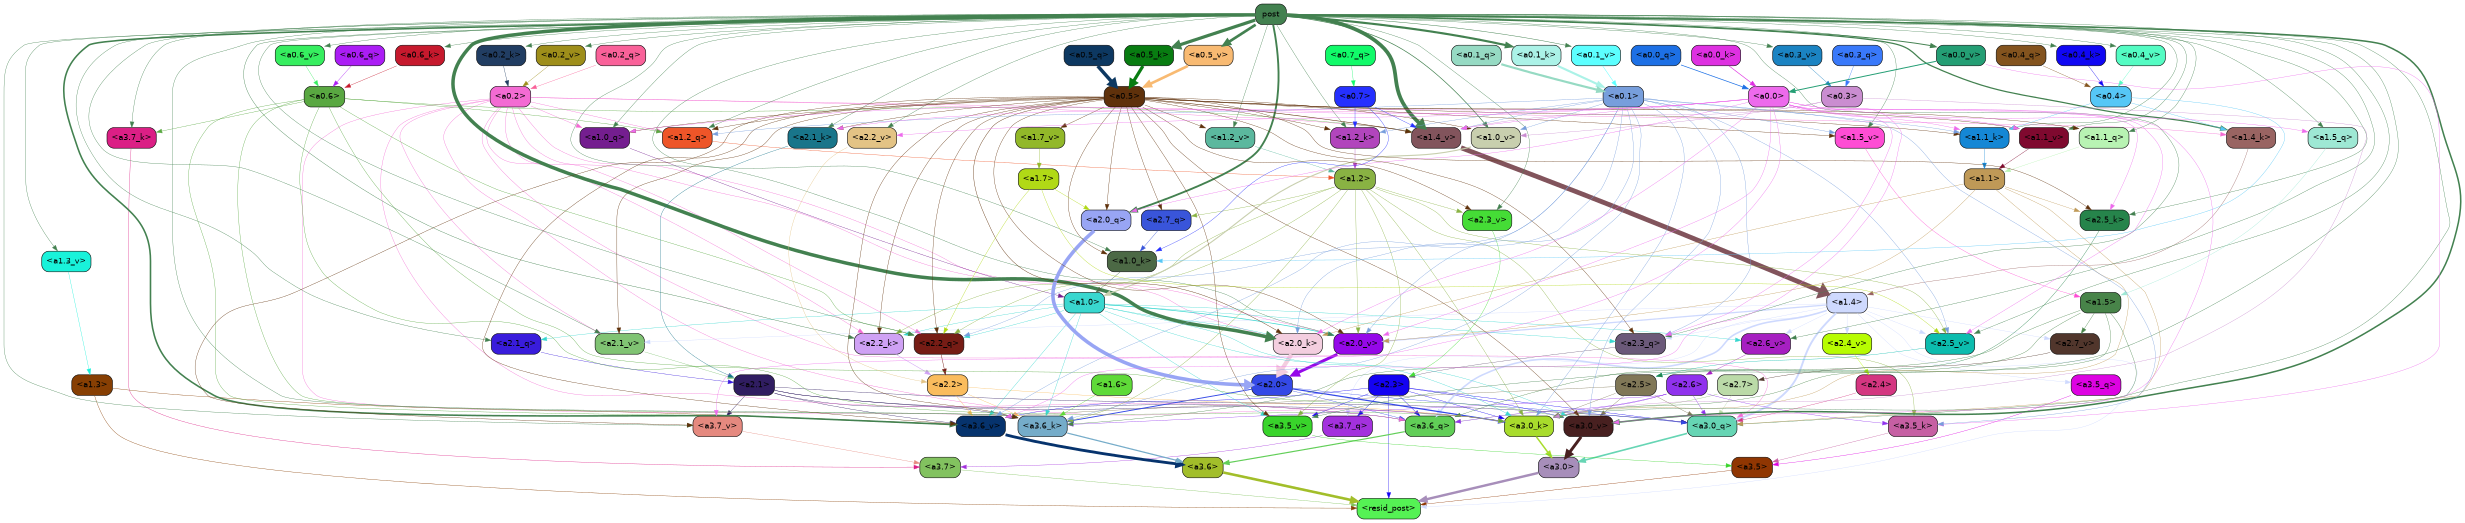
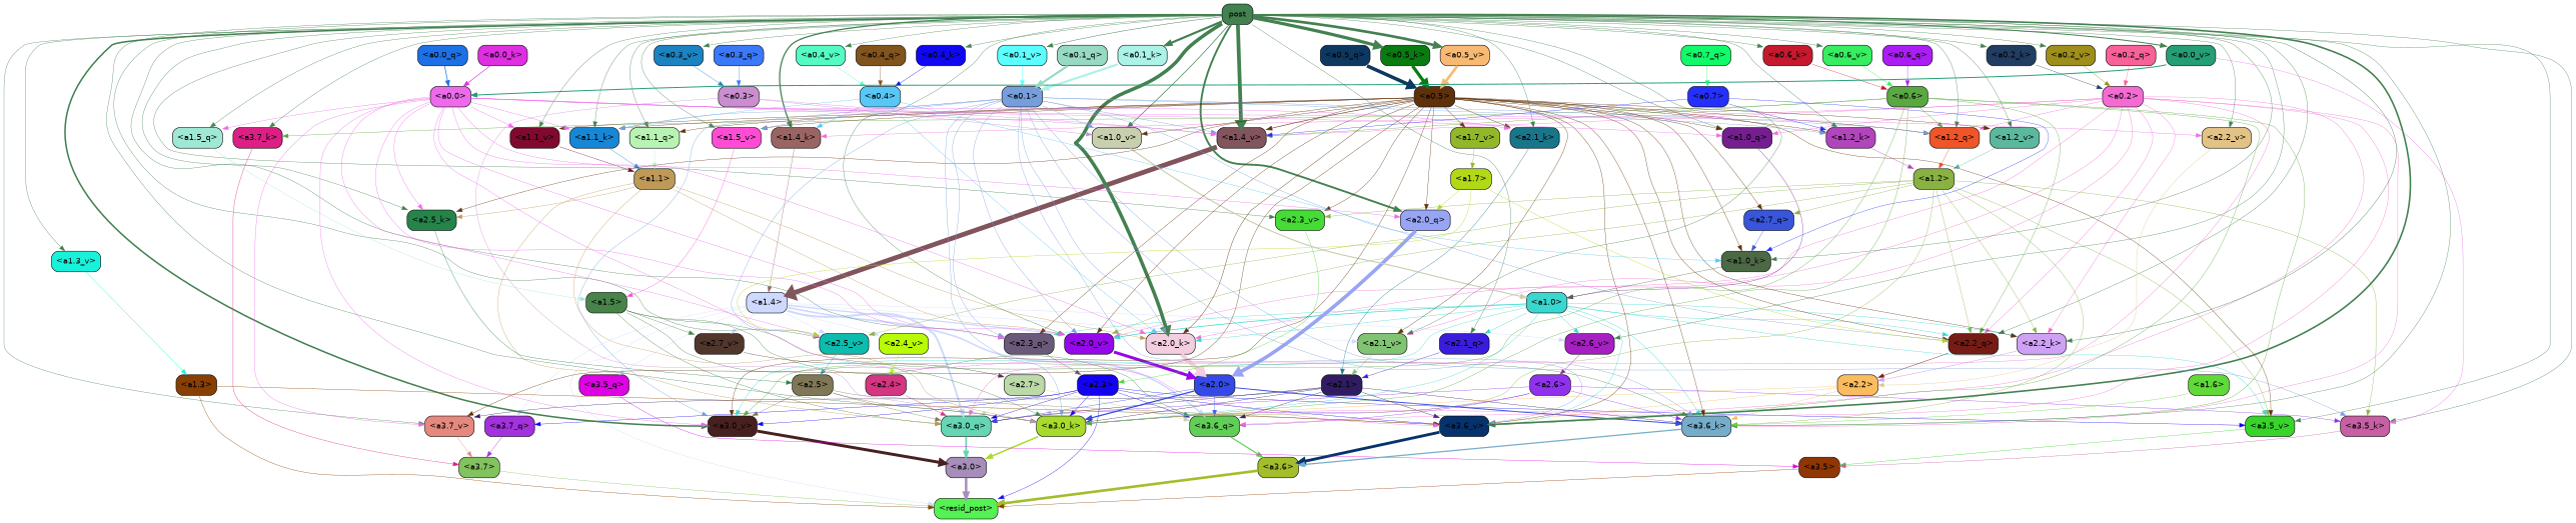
  strict digraph {
    fontname="DejaVu Sans"
    splines=true
    node [color=black fontname="DejaVu Sans" shape=box style="filled, rounded"]
    edge [color="#438150" fontname="DejaVu Sans" penwidth=0.6]
    "<a3.7>" [fillcolor="#82c25f"]
    "<resid_post>" [fillcolor="#55f254"]
    "<a3.6>" [fillcolor="#a2be2a"]
    "<a3.5>" [fillcolor="#903602"]
    "<a3.0>" [fillcolor="#a78eba"]
    "<a2.3>" [fillcolor="#1402f2"]
    "<a3.7_q>" [fillcolor="#a331dd"]
    "<a3.6_q>" [fillcolor="#61ce57"]
    "<a3.0_q>" [fillcolor="#66d5b4"]
    "<a3.0_k>" [fillcolor="#a8dc2c"]
    "<a3.6_v>" [fillcolor="#06336d"]
    "<a3.5_v>" [fillcolor="#39d42b"]
    "<a3.0_v>" [fillcolor="#482020"]
    "<a1.4>" [fillcolor="#ced9fe"]
    "<a3.5_q>" [fillcolor="#dd03e2"]
    "<a2.3_q>" [fillcolor="#6b5979"]
    "<a2.7_v>" [fillcolor="#51362c"]
    "<a2.6_v>" [fillcolor="#a61fc1"]
    "<a2.5_v>" [fillcolor="#0cbcae"]
    "<a2.4_v>" [fillcolor="#b7fc02"]
    "<a2.1_v>" [fillcolor="#80c373"]
    "<a2.0_v>" [fillcolor="#9508e9"]
    "<a2.7>" [fillcolor="#bbdaa8"]
    "<a2.6>" [fillcolor="#9032ed"]
    "<a2.5>" [fillcolor="#807757"]
    "<a2.4>" [fillcolor="#d43681"]
    "<a2.1>" [fillcolor="#301d61"]
    "<a2.0>" [fillcolor="#3449e6"]
    "<a3.6_k>" [fillcolor="#75acc9"]
    "<a3.5_k>" [fillcolor="#c65fa3"]
    "<a3.7_v>" [fillcolor="#e5897f"]
    "<a1.3>" [fillcolor="#873f03"]
    "<a3.7_k>" [fillcolor="#db1f85"]
    "<a1.5>" [fillcolor="#488449"]
    "<a0.2>" [fillcolor="#f36bd3"]
    "<a2.2_q>" [fillcolor="#761c15"]
    "<a2.2_k>" [fillcolor="#cfa1f4"]
    "<a2.0_k>" [fillcolor="#f3cedf"]
    "<a1.2_q>" [fillcolor="#ee5528"]
    "<a1.0_q>" [fillcolor="#741e8f"]
    "<a1.4_k>" [fillcolor="#996462"]
    "<a1.4_v>" [fillcolor="#82545c"]
    "<a2.2>" [fillcolor="#fabc5d"]
    "<a1.2>" [fillcolor="#89b243"]
    "<a1.0>" [fillcolor="#39d7cf"]
    "<a2.3_v>" [fillcolor="#45dc36"]
    "<a2.7_q>" [fillcolor="#3955da"]
    "<a2.1_q>" [fillcolor="#391cdc"]
    "<a1.1>" [fillcolor="#bf9957"]
    "<a2.5_k>" [fillcolor="#26844b"]
    "<a0.6>" [fillcolor="#59a841"]
    n52 [fillcolor="#438150" label=post]
    "<a2.0_q>" [fillcolor="#98a5f4"]
    "<a2.1_k>" [fillcolor="#19758a"]
    "<a2.2_v>" [fillcolor="#e3c385"]
    "<a1.5_q>" [fillcolor="#9ee8d4"]
    "<a1.1_q>" [fillcolor="#b8f3b3"]
    "<a1.2_k>" [fillcolor="#b145bc"]
    "<a1.1_k>" [fillcolor="#1587d5"]
    "<a1.0_k>" [fillcolor="#4c6945"]
    "<a1.5_v>" [fillcolor="#fe4dd4"]
    "<a1.3_v>" [fillcolor="#19f2da"]
    "<a1.2_v>" [fillcolor="#5bb89e"]
    "<a1.1_v>" [fillcolor="#7f092f"]
    "<a1.0_v>" [fillcolor="#c8cfae"]
    "<a0.6_k>" [fillcolor="#c6192d"]
    "<a0.5_k>" [fillcolor="#087c11"]
    "<a0.4_k>" [fillcolor="#1007f3"]
    "<a0.2_k>" [fillcolor="#213d62"]
    "<a0.1_k>" [fillcolor="#abf2e7"]
    "<a0.6_v>" [fillcolor="#36ee5f"]
    "<a0.5_v>" [fillcolor="#f8ba72"]
    "<a0.4_v>" [fillcolor="#54fcc3"]
    "<a0.3_v>" [fillcolor="#1b83c2"]
    "<a0.2_v>" [fillcolor="#9e8e1a"]
    "<a0.1_v>" [fillcolor="#5cffff"]
    "<a0.0_v>" [fillcolor="#249e74"]
    "<a0.5>" [fillcolor="#5f310b"]
    "<a0.4>" [fillcolor="#56c7f6"]
    "<a0.1>" [fillcolor="#779edc"]
    "<a0.3>" [fillcolor="#ca8dd0"]
    "<a0.0>" [fillcolor="#ed6aec"]
    "<a1.7_v>" [fillcolor="#92b829"]
    "<a1.6>" [fillcolor="#5fda38"]
    "<a1.7>" [fillcolor="#b1d916"]
    "<a0.7>" [fillcolor="#2530ff"]
    "<a0.7_q>" [fillcolor="#11fa69"]
    "<a0.6_q>" [fillcolor="#ab1df5"]
    "<a0.5_q>" [fillcolor="#0d3861"]
    "<a0.4_q>" [fillcolor="#83531e"]
    "<a0.3_q>" [fillcolor="#3979fa"]
    "<a0.2_q>" [fillcolor="#f96199"]
    "<a0.1_q>" [fillcolor="#96dac3"]
    "<a0.0_q>" [fillcolor="#1d70e5"]
    "<a0.0_k>" [fillcolor="#de30e1"]
    "<a3.7>" -> "<resid_post>" [color="#82c25f" penwidth=0.6239100098609924]
    "<a3.6>" -> "<resid_post>" [color="#a2be2a" penwidth=4.569062113761902]
    "<a3.5>" -> "<resid_post>" [color="#903602"]
    "<a3.0>" -> "<resid_post>" [color="#a78eba" penwidth=4.283544182777405]
    "<a2.3>" -> "<resid_post>" [color="#1402f2"]
    "<a2.3>" -> "<a3.7_q>" [color="#1402f2"]
    "<a2.3>" -> "<a3.6_q>" [color="#1402f2"]
    "<a2.3>" -> "<a3.0_q>" [color="#1402f2"]
    "<a2.3>" -> "<a3.0_k>" [color="#1402f2"]
    "<a2.3>" -> "<a3.6_v>" [color="#1402f2"]
    "<a2.3>" -> "<a3.5_v>" [color="#1402f2"]
    "<a2.3>" -> "<a3.0_v>" [color="#1402f2"]
    "<a3.7_q>" -> "<a3.7>" [color="#a331dd"]
    "<a3.6_q>" -> "<a3.6>" [color="#61ce57" penwidth=2.0347584784030914]
    "<a3.0_q>" -> "<a3.0>" [color="#66d5b4" penwidth=2.8635367155075073]
    "<a3.0_k>" -> "<a3.0>" [color="#a8dc2c" penwidth=2.632905662059784]
    "<a3.6_v>" -> "<a3.6>" [color="#06336d" penwidth=4.981305837631226]
    "<a3.5_v>" -> "<a3.5>" [color="#39d42b"]
    "<a3.0_v>" -> "<a3.0>" [color="#482020" penwidth=5.168330669403076]
    "<a1.4>" -> "<resid_post>" [color="#ced9fe"]
    "<a1.4>" -> "<a3.7_q>" [color="#ced9fe"]
    "<a1.4>" -> "<a3.6_q>" [color="#ced9fe" penwidth=2.7934007048606873]
    "<a1.4>" -> "<a3.0_q>" [color="#ced9fe" penwidth=3.340754985809326]
    "<a1.4>" -> "<a3.5_q>" [color="#ced9fe"]
    "<a1.4>" -> "<a2.3_q>" [color="#ced9fe"]
    "<a1.4>" -> "<a2.7_v>" [color="#ced9fe"]
    "<a1.4>" -> "<a2.6_v>" [color="#ced9fe"]
    "<a1.4>" -> "<a2.5_v>" [color="#ced9fe"]
    "<a1.4>" -> "<a2.4_v>" [color="#ced9fe"]
    "<a1.4>" -> "<a2.1_v>" [color="#ced9fe"]
    "<a1.4>" -> "<a2.0_v>" [color="#ced9fe" penwidth=2.268759250640869]
    "<a3.5_q>" -> "<a3.5>" [color="#dd03e2"]
    "<a2.3_q>" -> "<a2.3>" [color="#6b5979"]
    "<a2.7_v>" -> "<a2.7>" [color="#51362c"]
    "<a2.6_v>" -> "<a2.6>" [color="#a61fc1"]
    "<a2.5_v>" -> "<a2.5>" [color="#0cbcae"]
    "<a2.4_v>" -> "<a2.4>" [color="#b7fc02"]
    "<a2.1_v>" -> "<a2.1>" [color="#80c373"]
    "<a2.0_v>" -> "<a2.0>" [color="#9508e9" penwidth=5.231471925973892]
    "<a2.7>" -> "<a3.6_q>" [color="#bbdaa8"]
    "<a2.7>" -> "<a3.0_q>" [color="#bbdaa8"]
    "<a2.7>" -> "<a3.0_k>" [color="#bbdaa8"]
    "<a2.6>" -> "<a3.6_q>" [color="#9032ed"]
    "<a2.6>" -> "<a3.0_q>" [color="#9032ed"]
    "<a2.6>" -> "<a3.0_k>" [color="#9032ed"]
    "<a2.6>" -> "<a3.6_k>" [color="#9032ed"]
    "<a2.6>" -> "<a3.5_k>" [color="#9032ed"]
    "<a2.5>" -> "<a3.0_q>" [color="#807757"]
    "<a2.5>" -> "<a3.0_k>" [color="#807757"]
    "<a2.5>" -> "<a3.6_v>" [color="#807757"]
    "<a2.5>" -> "<a3.0_v>" [color="#807757"]
    "<a2.4>" -> "<a3.0_q>" [color="#d43681"]
    "<a2.1>" -> "<a3.6_q>" [color="#301d61"]
    "<a2.1>" -> "<a3.0_q>" [color="#301d61"]
    "<a2.1>" -> "<a3.0_k>" [color="#301d61"]
    "<a2.1>" -> "<a3.6_v>" [color="#301d61"]
    "<a2.1>" -> "<a3.6_k>" [color="#301d61"]
    "<a2.1>" -> "<a3.7_v>" [color="#301d61"]
    "<a2.0>" -> "<a3.6_q>" [color="#3449e6"]
    "<a2.0>" -> "<a3.0_q>" [color="#3449e6"]
    "<a2.0>" -> "<a3.0_k>" [color="#3449e6" penwidth=2.161143198609352]
    "<a2.0>" -> "<a3.6_k>" [color="#3449e6" penwidth=1.6382827460765839]
    "<a3.6_k>" -> "<a3.6>" [color="#75acc9" penwidth=2.1760786175727844]
    "<a3.5_k>" -> "<a3.5>" [color="#c65fa3"]
    "<a3.7_v>" -> "<a3.7>" [color="#e5897f"]
    "<a1.3>" -> "<resid_post>" [color="#873f03"]
    "<a1.3>" -> "<a3.6_v>" [color="#873f03"]
    "<a3.7_k>" -> "<a3.7>" [color="#db1f85"]
    "<a1.5>" -> "<a3.6_q>" [color="#488449"]
    "<a1.5>" -> "<a3.0_q>" [color="#488449"]
    "<a1.5>" -> "<a3.0_k>" [color="#488449"]
    "<a1.5>" -> "<a2.7_v>" [color="#488449"]
    "<a1.5>" -> "<a3.6_k>" [color="#488449"]
    "<a0.2>" -> "<a3.6_q>" [color="#f36bd3"]
    "<a0.2>" -> "<a3.0_q>" [color="#f36bd3"]
    "<a0.2>" -> "<a3.0_k>" [color="#f36bd3"]
    "<a0.2>" -> "<a2.1_v>" [color="#f36bd3"]
    "<a0.2>" -> "<a2.0_v>" [color="#f36bd3"]
    "<a0.2>" -> "<a3.6_k>" [color="#f36bd3"]
    "<a0.2>" -> "<a2.2_q>" [color="#f36bd3"]
    "<a0.2>" -> "<a2.2_k>" [color="#f36bd3"]
    "<a0.2>" -> "<a2.0_k>" [color="#f36bd3"]
    "<a0.2>" -> "<a1.2_q>" [color="#f36bd3"]
    "<a0.2>" -> "<a1.0_q>" [color="#f36bd3"]
    "<a0.2>" -> "<a1.4_k>" [color="#f36bd3"]
    "<a0.2>" -> "<a1.4_v>" [color="#f36bd3"]
    "<a2.2_q>" -> "<a2.2>" [color="#761c15" penwidth=0.7553567886352539]
    "<a2.2_k>" -> "<a2.2>" [color="#cfa1f4" penwidth=0.8854708671569824]
    "<a2.0_k>" -> "<a2.0>" [color="#f3cedf" penwidth=7.231504917144775]
    "<a1.2_q>" -> "<a1.2>" [color="#ee5528"]
    "<a1.0_q>" -> "<a1.0>" [color="#741e8f"]
    "<a1.4_k>" -> "<a1.4>" [color="#996462"]
    "<a1.4_v>" -> "<a1.4>" [color="#82545c" penwidth=8.36684274673462]
    "<a2.2>" -> "<a3.0_k>" [color="#fabc5d"]
    "<a2.2>" -> "<a3.6_v>" [color="#fabc5d"]
    "<a2.2>" -> "<a3.6_k>" [color="#fabc5d"]
    "<a1.2>" -> "<a3.0_k>" [color="#89b243"]
    "<a1.2>" -> "<a3.5_v>" [color="#89b243"]
    "<a1.2>" -> "<a2.5_v>" [color="#89b243"]
    "<a1.2>" -> "<a2.0_v>" [color="#89b243"]
    "<a1.2>" -> "<a3.6_k>" [color="#89b243"]
    "<a1.2>" -> "<a3.5_k>" [color="#89b243"]
    "<a1.2>" -> "<a2.2_q>" [color="#89b243"]
    "<a1.2>" -> "<a2.2_k>" [color="#89b243"]
    "<a1.2>" -> "<a2.3_v>" [color="#89b243"]
    "<a1.2>" -> "<a2.7_q>" [color="#89b243"]
    "<a1.0>" -> "<a3.0_k>" [color="#39d7cf"]
    "<a1.0>" -> "<a3.6_v>" [color="#39d7cf"]
    "<a1.0>" -> "<a3.5_v>" [color="#39d7cf"]
    "<a1.0>" -> "<a3.0_v>" [color="#39d7cf"]
    "<a1.0>" -> "<a2.3_q>" [color="#39d7cf"]
    "<a1.0>" -> "<a2.6_v>" [color="#39d7cf"]
    "<a1.0>" -> "<a2.0_v>" [color="#39d7cf" penwidth=1.2213096618652344]
    "<a1.0>" -> "<a3.6_k>" [color="#39d7cf"]
    "<a1.0>" -> "<a2.2_q>" [color="#39d7cf"]
    "<a1.0>" -> "<a2.2_k>" [color="#39d7cf"]
    "<a1.0>" -> "<a2.0_k>" [color="#39d7cf"]
    "<a1.0>" -> "<a2.1_q>" [color="#39d7cf"]
    "<a2.3_v>" -> "<a2.3>" [color="#45dc36"]
    "<a2.7_q>" -> "<a1.0_k>" [color="#3955da"]
    "<a2.1_q>" -> "<a2.1>" [color="#391cdc"]
    "<a1.1>" -> "<a3.0_q>" [color="#bf9957"]
    "<a1.1>" -> "<a3.0_k>" [color="#bf9957"]
    "<a1.1>" -> "<a2.0_v>" [color="#bf9957"]
    "<a1.1>" -> "<a2.0_k>" [color="#bf9957"]
    "<a1.1>" -> "<a2.5_k>" [color="#bf9957"]
    "<a2.5_k>" -> "<a2.5>" [color="#26844b"]
    "<a0.6>" -> "<a3.0_k>" [color="#59a841"]
    "<a0.6>" -> "<a3.6_v>" [color="#59a841"]
    "<a0.6>" -> "<a3.0_v>" [color="#59a841"]
    "<a0.6>" -> "<a3.6_k>" [color="#59a841"]
    "<a0.6>" -> "<a3.7_k>" [color="#59a841"]
    "<a0.6>" -> "<a2.2_q>" [color="#59a841"]
    "<a0.6>" -> "<a1.2_q>" [color="#59a841"]
    "<a0.6>" -> "<a1.4_v>" [color="#59a841"]
    n52 -> "<a3.0_k>"
    n52 -> "<a3.6_v>" [penwidth=2.7825746536254883]
    n52 -> "<a3.5_v>"
    n52 -> "<a3.0_v>" [penwidth=2.6950180530548096]
    n52 -> "<a2.3_q>"
    n52 -> "<a2.6_v>"
    n52 -> "<a2.5_v>"
    n52 -> "<a2.1_v>"
    n52 -> "<a2.0_v>"
    n52 -> "<a3.6_k>"
+   n52 -> "<a3.5_k>"
    n52 -> "<a3.7_v>"
    n52 -> "<a3.7_k>"
    n52 -> "<a2.2_q>"
    n52 -> "<a2.2_k>" [penwidth=0.6698317527770996]
    n52 -> "<a2.0_k>" [penwidth=6.12570995092392]
    n52 -> "<a1.2_q>" [penwidth=0.6087074279785156]
    n52 -> "<a1.0_q>"
    n52 -> "<a1.4_k>" [penwidth=2.1858973503112793]
    n52 -> "<a1.4_v>" [penwidth=6.590077131986618]
    n52 -> "<a2.3_v>"
    n52 -> "<a2.1_q>"
    n52 -> "<a2.5_k>"
    n52 -> "<a2.0_q>" [penwidth=3.305941343307495]
    n52 -> "<a2.1_k>"
    n52 -> "<a2.2_v>"
    n52 -> "<a1.5_q>"
    n52 -> "<a1.1_q>"
    n52 -> "<a1.2_k>"
    n52 -> "<a1.1_k>"
    n52 -> "<a1.0_k>"
    n52 -> "<a1.5_v>"
    n52 -> "<a1.3_v>"
    n52 -> "<a1.2_v>"
    n52 -> "<a1.1_v>"
    n52 -> "<a1.0_v>" [penwidth=1.2076449394226074]
    n52 -> "<a0.6_k>"
    n52 -> "<a0.5_k>" [penwidth=5.610821008682251]
    n52 -> "<a0.4_k>"
    n52 -> "<a0.2_k>"
    n52 -> "<a0.1_k>" [penwidth=3.7429871559143066]
    n52 -> "<a0.6_v>"
    n52 -> "<a0.5_v>" [penwidth=4.663905620574951]
    n52 -> "<a0.4_v>"
    n52 -> "<a0.3_v>"
    n52 -> "<a0.2_v>"
    n52 -> "<a0.1_v>" [penwidth=0.8192043304443359]
    n52 -> "<a0.0_v>" [penwidth=1.706191062927246]
    "<a2.0_q>" -> "<a2.0>" [color="#98a5f4" penwidth=6.256794691085815]
    "<a2.1_k>" -> "<a2.1>" [color="#19758a"]
    "<a2.2_v>" -> "<a2.2>" [color="#e3c385"]
    "<a1.5_q>" -> "<a1.5>" [color="#9ee8d4"]
    "<a1.1_q>" -> "<a1.1>" [color="#b8f3b3"]
    "<a1.2_k>" -> "<a1.2>" [color="#b145bc"]
    "<a1.1_k>" -> "<a1.1>" [color="#1587d5"]
    "<a1.0_k>" -> "<a1.0>" [color="#4c6945"]
    "<a1.5_v>" -> "<a1.5>" [color="#fe4dd4"]
    "<a1.3_v>" -> "<a1.3>" [color="#19f2da"]
    "<a1.2_v>" -> "<a1.2>" [color="#5bb89e"]
    "<a1.1_v>" -> "<a1.1>" [color="#7f092f"]
    "<a1.0_v>" -> "<a1.0>" [color="#c8cfae" penwidth=1.9665732383728027]
    "<a0.6_k>" -> "<a0.6>" [color="#c6192d"]
    "<a0.5_k>" -> "<a0.5>" [color="#087c11" penwidth=5.603226900100708]
    "<a0.4_k>" -> "<a0.4>" [color="#1007f3"]
    "<a0.2_k>" -> "<a0.2>" [color="#213d62"]
    "<a0.1_k>" -> "<a0.1>" [color="#abf2e7" penwidth=3.7429747581481934]
    "<a0.6_v>" -> "<a0.6>" [color="#36ee5f"]
    "<a0.5_v>" -> "<a0.5>" [color="#f8ba72" penwidth=4.667354106903076]
    "<a0.4_v>" -> "<a0.4>" [color="#54fcc3"]
    "<a0.3_v>" -> "<a0.3>" [color="#1b83c2"]
    "<a0.2_v>" -> "<a0.2>" [color="#9e8e1a"]
    "<a0.1_v>" -> "<a0.1>" [color="#5cffff" penwidth=0.8298110961914062]
    "<a0.0_v>" -> "<a3.5_k>" [color="#ed6aec"]
    "<a0.0_v>" -> "<a0.0>" [color="#249e74" penwidth=1.7084956169128418]
    "<a0.5>" -> "<a3.6_v>" [color="#5f310b"]
    "<a0.5>" -> "<a3.5_v>" [color="#5f310b"]
    "<a0.5>" -> "<a3.0_v>" [color="#5f310b"]
    "<a0.5>" -> "<a2.3_q>" [color="#5f310b"]
    "<a0.5>" -> "<a2.1_v>" [color="#5f310b"]
    "<a0.5>" -> "<a2.0_v>" [color="#5f310b"]
    "<a0.5>" -> "<a3.6_k>" [color="#5f310b"]
    "<a0.5>" -> "<a3.7_v>" [color="#5f310b"]
    "<a0.5>" -> "<a2.2_q>" [color="#5f310b"]
    "<a0.5>" -> "<a2.2_k>" [color="#5f310b"]
    "<a0.5>" -> "<a2.0_k>" [color="#5f310b" penwidth=0.6900839805603027]
    "<a0.5>" -> "<a1.2_q>" [color="#5f310b"]
    "<a0.5>" -> "<a1.0_q>" [color="#5f310b"]
    "<a0.5>" -> "<a1.4_v>" [color="#5f310b" penwidth=0.9985027313232422]
    "<a0.5>" -> "<a2.3_v>" [color="#5f310b"]
    "<a0.5>" -> "<a2.7_q>" [color="#5f310b"]
    "<a0.5>" -> "<a2.5_k>" [color="#5f310b"]
    "<a0.5>" -> "<a2.0_q>" [color="#5f310b"]
    "<a0.5>" -> "<a2.1_k>" [color="#5f310b"]
    "<a0.5>" -> "<a1.1_q>" [color="#5f310b"]
    "<a0.5>" -> "<a1.2_k>" [color="#5f310b"]
    "<a0.5>" -> "<a1.1_k>" [color="#5f310b"]
    "<a0.5>" -> "<a1.0_k>" [color="#5f310b"]
    "<a0.5>" -> "<a1.5_v>" [color="#5f310b"]
    "<a0.5>" -> "<a1.2_v>" [color="#5f310b"]
    "<a0.5>" -> "<a1.1_v>" [color="#5f310b"]
    "<a0.5>" -> "<a1.0_v>" [color="#5f310b"]
    "<a0.5>" -> "<a1.7_v>" [color="#5f310b"]
+   "<a0.4>" -> "<a2.0_k>" [color="#56c7f6"]
    "<a0.4>" -> "<a1.4_k>" [color="#56c7f6"]
    "<a0.4>" -> "<a1.1_k>" [color="#56c7f6"]
    "<a0.4>" -> "<a1.0_k>" [color="#56c7f6"]
    "<a0.1>" -> "<a3.0_k>" [color="#779edc"]
    "<a0.1>" -> "<a3.6_v>" [color="#779edc"]
    "<a0.1>" -> "<a3.0_v>" [color="#779edc"]
    "<a0.1>" -> "<a2.3_q>" [color="#779edc"]
    "<a0.1>" -> "<a2.5_v>" [color="#779edc"]
    "<a0.1>" -> "<a2.0_v>" [color="#779edc"]
    "<a0.1>" -> "<a3.6_k>" [color="#779edc"]
    "<a0.1>" -> "<a3.5_k>" [color="#779edc"]
    "<a0.1>" -> "<a2.2_q>" [color="#779edc"]
    "<a0.1>" -> "<a2.0_k>" [color="#779edc"]
    "<a0.1>" -> "<a1.2_q>" [color="#779edc" penwidth=0.6218185424804688]
    "<a0.1>" -> "<a1.4_v>" [color="#779edc"]
    "<a0.1>" -> "<a1.2_k>" [color="#779edc"]
    "<a0.1>" -> "<a1.1_k>" [color="#779edc"]
    "<a0.1>" -> "<a1.5_v>" [color="#779edc"]
    "<a0.1>" -> "<a1.0_v>" [color="#779edc"]
    "<a0.3>" -> "<a3.0_k>" [color="#ca8dd0"]
    "<a0.3>" -> "<a1.4_v>" [color="#ca8dd0"]
    "<a0.3>" -> "<a1.0_v>" [color="#ca8dd0"]
    "<a0.0>" -> "<a3.6_v>" [color="#ed6aec"]
    "<a0.0>" -> "<a3.0_v>" [color="#ed6aec"]
    "<a0.0>" -> "<a2.3_q>" [color="#ed6aec"]
    "<a0.0>" -> "<a2.5_v>" [color="#ed6aec"]
    "<a0.0>" -> "<a2.0_v>" [color="#ed6aec"]
    "<a0.0>" -> "<a3.7_v>" [color="#ed6aec"]
    "<a0.0>" -> "<a2.0_k>" [color="#ed6aec"]
    "<a0.0>" -> "<a1.0_q>" [color="#ed6aec"]
    "<a0.0>" -> "<a1.4_v>" [color="#ed6aec"]
    "<a0.0>" -> "<a2.5_k>" [color="#ed6aec"]
    "<a0.0>" -> "<a2.0_q>" [color="#ed6aec"]
    "<a0.0>" -> "<a2.1_k>" [color="#ed6aec"]
    "<a0.0>" -> "<a2.2_v>" [color="#ed6aec"]
    "<a0.0>" -> "<a1.5_q>" [color="#ed6aec"]
    "<a0.0>" -> "<a1.1_k>" [color="#ed6aec"]
    "<a0.0>" -> "<a1.1_v>" [color="#ed6aec"]
    "<a1.7_v>" -> "<a1.7>" [color="#92b829"]
    "<a1.6>" -> "<a3.6_k>" [color="#5fda38"]
    "<a1.7>" -> "<a2.5_v>" [color="#b1d916"]
    "<a1.7>" -> "<a2.2_q>" [color="#b1d916"]
    "<a1.7>" -> "<a2.0_q>" [color="#b1d916"]
    "<a0.7>" -> "<a1.4_v>" [color="#2530ff"]
    "<a0.7>" -> "<a1.2_k>" [color="#2530ff"]
    "<a0.7>" -> "<a1.0_k>" [color="#2530ff"]
    "<a0.7_q>" -> "<a0.7>" [color="#11fa69"]
    "<a0.6_q>" -> "<a0.6>" [color="#ab1df5"]
    "<a0.5_q>" -> "<a0.5>" [color="#0d3861" penwidth=6.156635046005249]
    "<a0.4_q>" -> "<a0.4>" [color="#83531e"]
    "<a0.3_q>" -> "<a0.3>" [color="#3979fa"]
    "<a0.2_q>" -> "<a0.2>" [color="#f96199"]
    "<a0.1_q>" -> "<a0.1>" [color="#96dac3" penwidth=3.795884132385254]
    "<a0.0_q>" -> "<a0.0>" [color="#1d70e5" penwidth=1.2393803596496582]
    "<a0.0_k>" -> "<a0.0>" [color="#de30e1" penwidth=1.106727123260498]
  }
